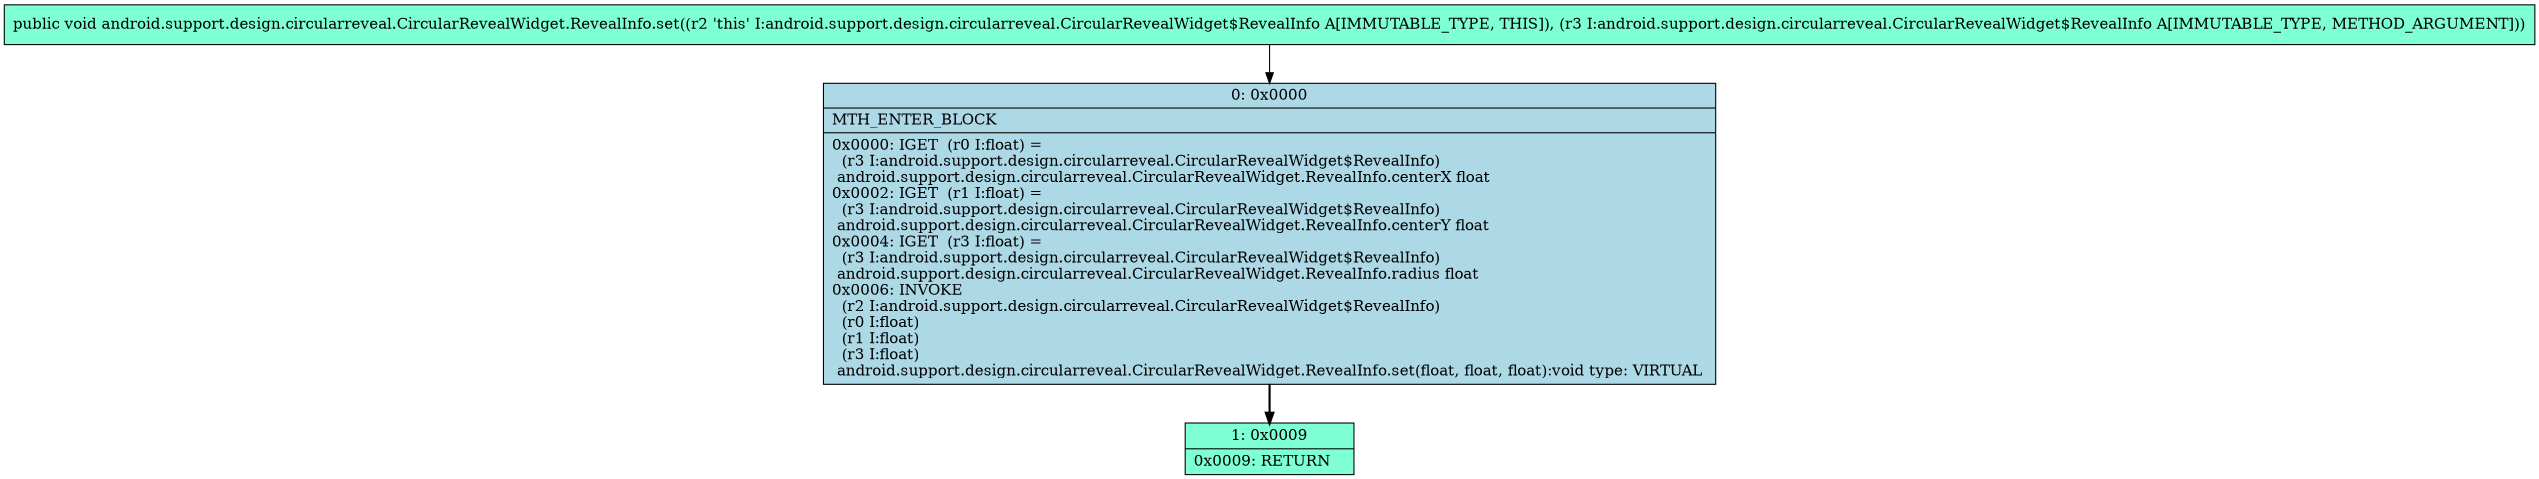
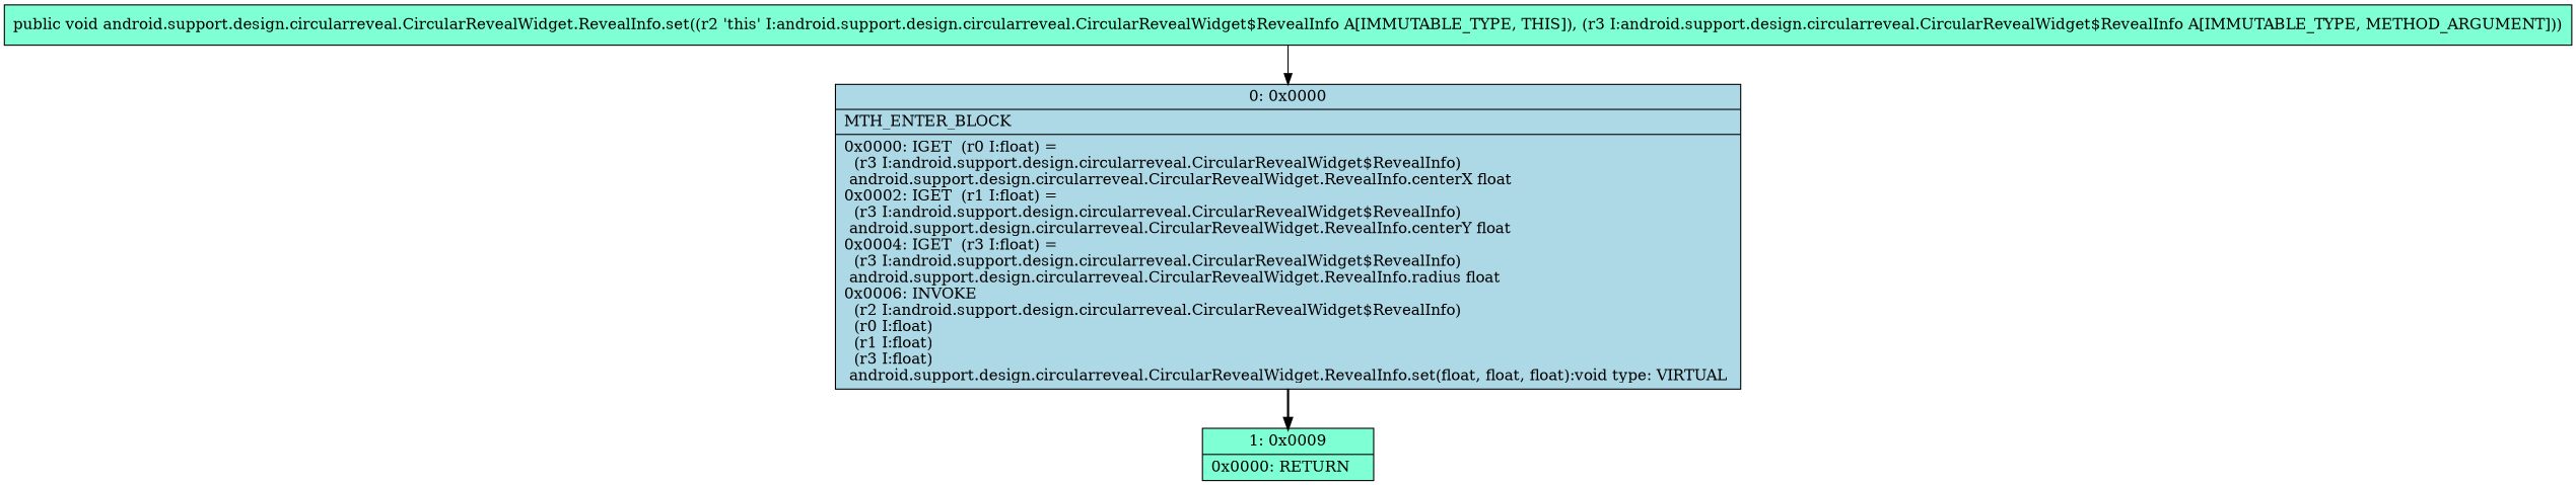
  digraph {
    node [shape=record style=filled fillcolor=aquamarine]
    n1 [label="{0\:\ 0x0000|MTH_ENTER_BLOCK\l|0x0000: IGET  (r0 I:float) = \l  (r3 I:android.support.design.circularreveal.CircularRevealWidget$RevealInfo)\l android.support.design.circularreveal.CircularRevealWidget.RevealInfo.centerX float \l0x0002: IGET  (r1 I:float) = \l  (r3 I:android.support.design.circularreveal.CircularRevealWidget$RevealInfo)\l android.support.design.circularreveal.CircularRevealWidget.RevealInfo.centerY float \l0x0004: IGET  (r3 I:float) = \l  (r3 I:android.support.design.circularreveal.CircularRevealWidget$RevealInfo)\l android.support.design.circularreveal.CircularRevealWidget.RevealInfo.radius float \l0x0006: INVOKE  \l  (r2 I:android.support.design.circularreveal.CircularRevealWidget$RevealInfo)\l  (r0 I:float)\l  (r1 I:float)\l  (r3 I:float)\l android.support.design.circularreveal.CircularRevealWidget.RevealInfo.set(float, float, float):void type: VIRTUAL \l}" fillcolor=lightblue]
-   n2 [label="{1\:\ 0x0009|0x0009: RETURN   \l}"]
+   n2 [label="{1\:\ 0x0009|0x0000: RETURN   \l}"]
    n3 [label="{public void android.support.design.circularreveal.CircularRevealWidget.RevealInfo.set((r2 'this' I:android.support.design.circularreveal.CircularRevealWidget$RevealInfo A[IMMUTABLE_TYPE, THIS]), (r3 I:android.support.design.circularreveal.CircularRevealWidget$RevealInfo A[IMMUTABLE_TYPE, METHOD_ARGUMENT])) }"]
    n1 -> n2 [style=bold]
    n3 -> n1 [style=solid]
  }
